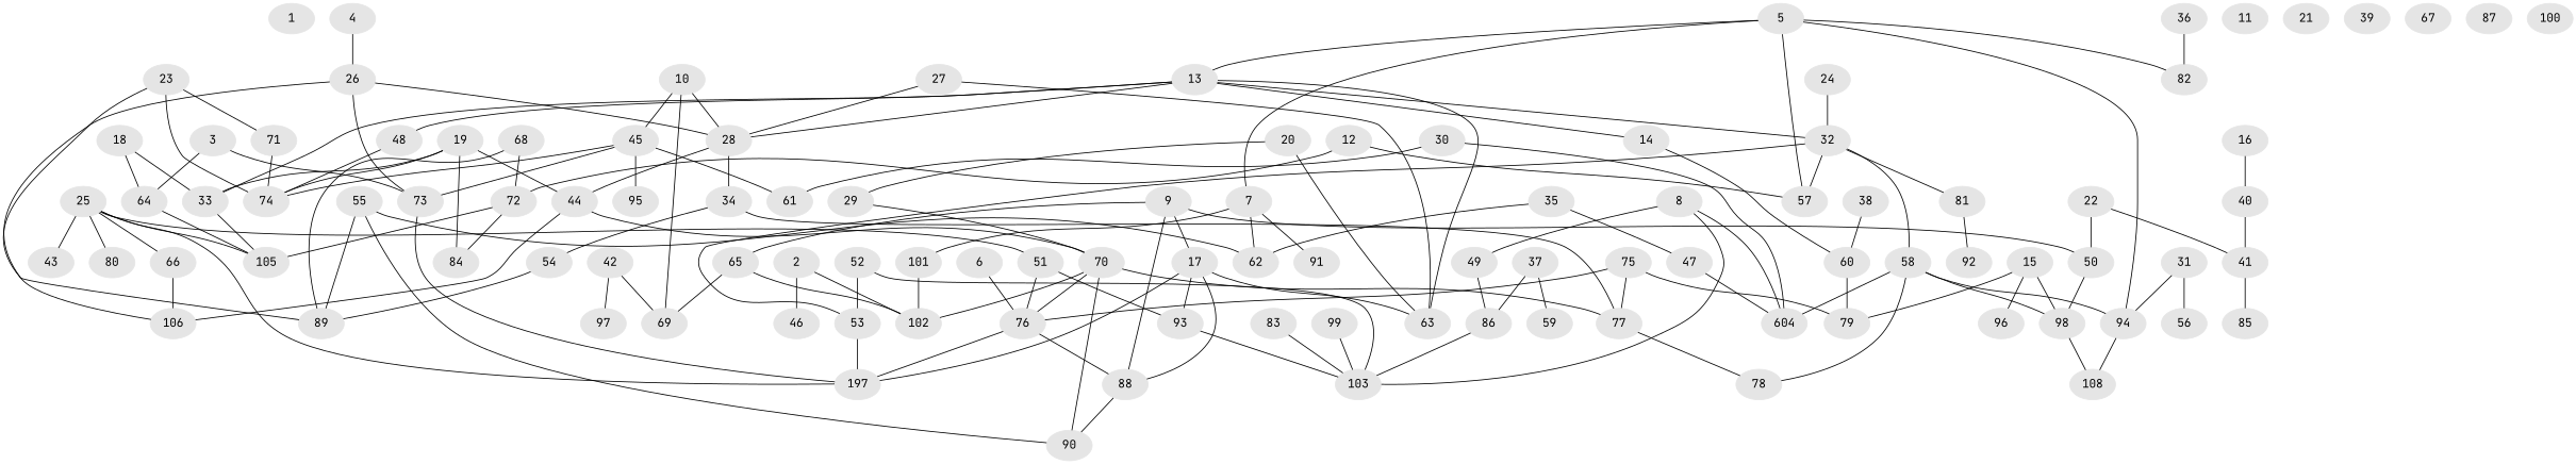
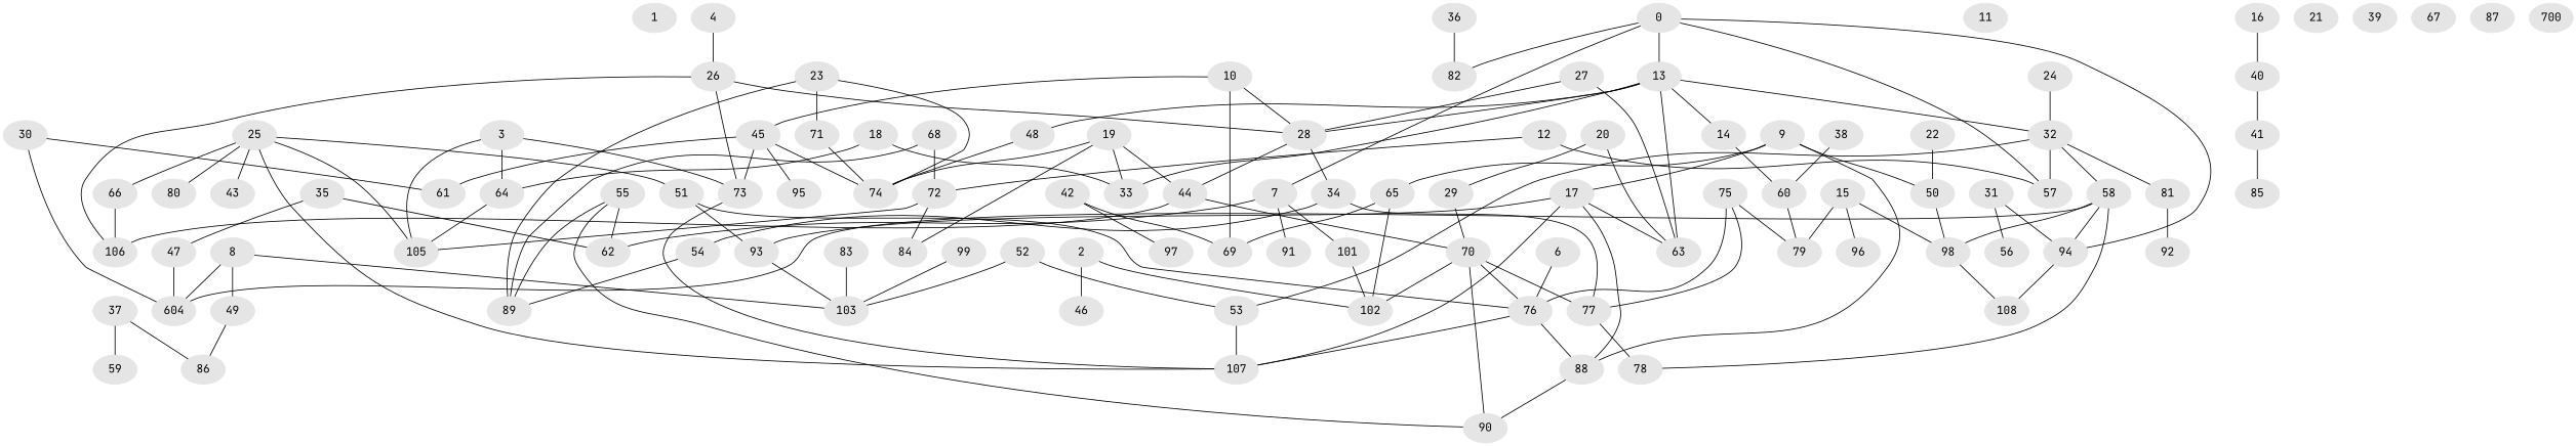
  graph {
    fontname="JetBrains Mono"
    node [color=gray90 fontname="JetBrains Mono" style=filled]
    edge [fontname="JetBrains Mono"]
    1
    2
    46
    102
    3
    64
    73
    105
-   107 [label=197]
+   107
    4
    26
    28
    106
-   5
+   5 [label=0]
    7
    13
    57
    82
    94
    62
    91
    101
    14
    32
    33
    48
    63
    108
    6
    76
    88
    8
    49
    103
    n35 [label=604]
    86
    9
    17
    50
    65
    93
    98
    69
    90
    10
    45
    44
    34
    74
    61
    95
    11
    12
    72
    84
    60
    53
    58
    81
    79
    15
    96
    22
    41
    16
    40
    18
    19
    70
    20
    29
    21
    85
    23
    71
    89
    24
    25
    43
    51
    66
    80
    27
    54
    77
    30
    31
    56
    78
    92
    35
    47
    36
    37
    59
    38
    39
    42
    97
    52
    55
    67
    68
    75
    83
    87
    99
-   100
+   100 [label=700]
    2 -- 46
    2 -- 102
    3 -- 64
    3 -- 73
    64 -- 105
    73 -- 107
    4 -- 26
    26 -- 73
    26 -- 28
    26 -- 106
    28 -- 44
    28 -- 34
    5 -- 7
    5 -- 13
    5 -- 57
    5 -- 82
    5 -- 94
    7 -- 62
    7 -- 91
    7 -- 101
    13 -- 28
    13 -- 14
    13 -- 32
    13 -- 33
    13 -- 48
    13 -- 63
    94 -- 108
    101 -- 102
    14 -- 60
    32 -- 57
    32 -- 53
    32 -- 58
    32 -- 81
-   33 -- 105
+   3 -- 105
    48 -- 74
    6 -- 76
    76 -- 107
    76 -- 88
    88 -- 90
    8 -- 49
    8 -- 103
    8 -- n35
    49 -- 86
-   86 -- 103
    9 -- 88
    9 -- 17
    9 -- 50
    9 -- 65
    17 -- 107
    17 -- 63
    17 -- 88
    17 -- 93
    50 -- 98
    65 -- 102
    65 -- 69
    93 -- 103
    98 -- 108
    10 -- 28
    10 -- 69
    10 -- 45
    45 -- 73
    45 -- 74
    45 -- 61
    45 -- 95
    44 -- 106
    44 -- 70
    34 -- 54
    34 -- 77
    12 -- 57
    12 -- 72
    72 -- 105
    72 -- 84
    60 -- 79
    53 -- 107
    58 -- 94
    58 -- n35
    58 -- 98
    58 -- 78
    81 -- 92
    15 -- 98
    15 -- 79
    15 -- 96
    22 -- 50
-   22 -- 41
    41 -- 85
    16 -- 40
    40 -- 41
    18 -- 64
    18 -- 33
    19 -- 33
    19 -- 44
    19 -- 74
    19 -- 84
    70 -- 102
    70 -- 76
    70 -- 90
    70 -- 77
    20 -- 63
    20 -- 29
    29 -- 70
    23 -- 74
    23 -- 71
    23 -- 89
    71 -- 74
    24 -- 32
    25 -- 105
    25 -- 107
    25 -- 43
    25 -- 51
    25 -- 66
    25 -- 80
    51 -- 76
    51 -- 93
    66 -- 106
    27 -- 28
    27 -- 63
    54 -- 89
    77 -- 78
    30 -- n35
    30 -- 61
    31 -- 94
    31 -- 56
    35 -- 62
    35 -- 47
    47 -- n35
    36 -- 82
    37 -- 86
    37 -- 59
    38 -- 60
    42 -- 69
    42 -- 97
    52 -- 103
    52 -- 53
    55 -- 62
    55 -- 90
    55 -- 89
    68 -- 72
    68 -- 89
    75 -- 76
    75 -- 79
    75 -- 77
    83 -- 103
    99 -- 103
  }
